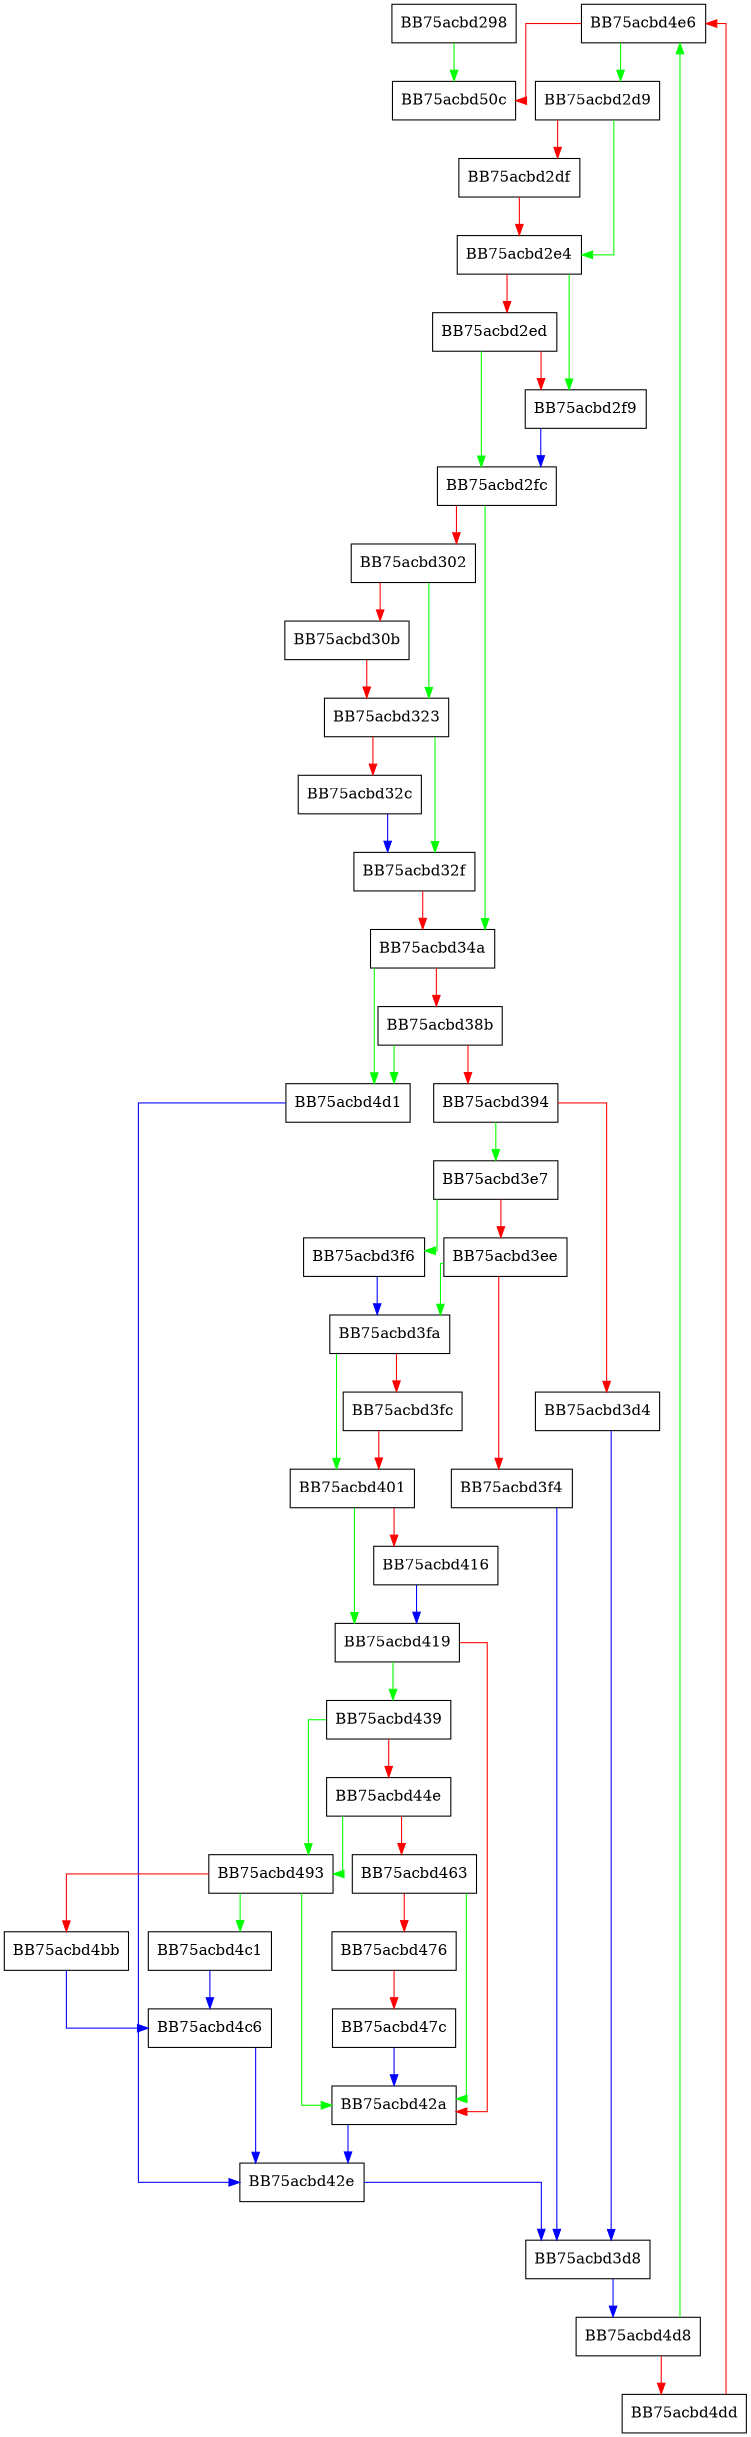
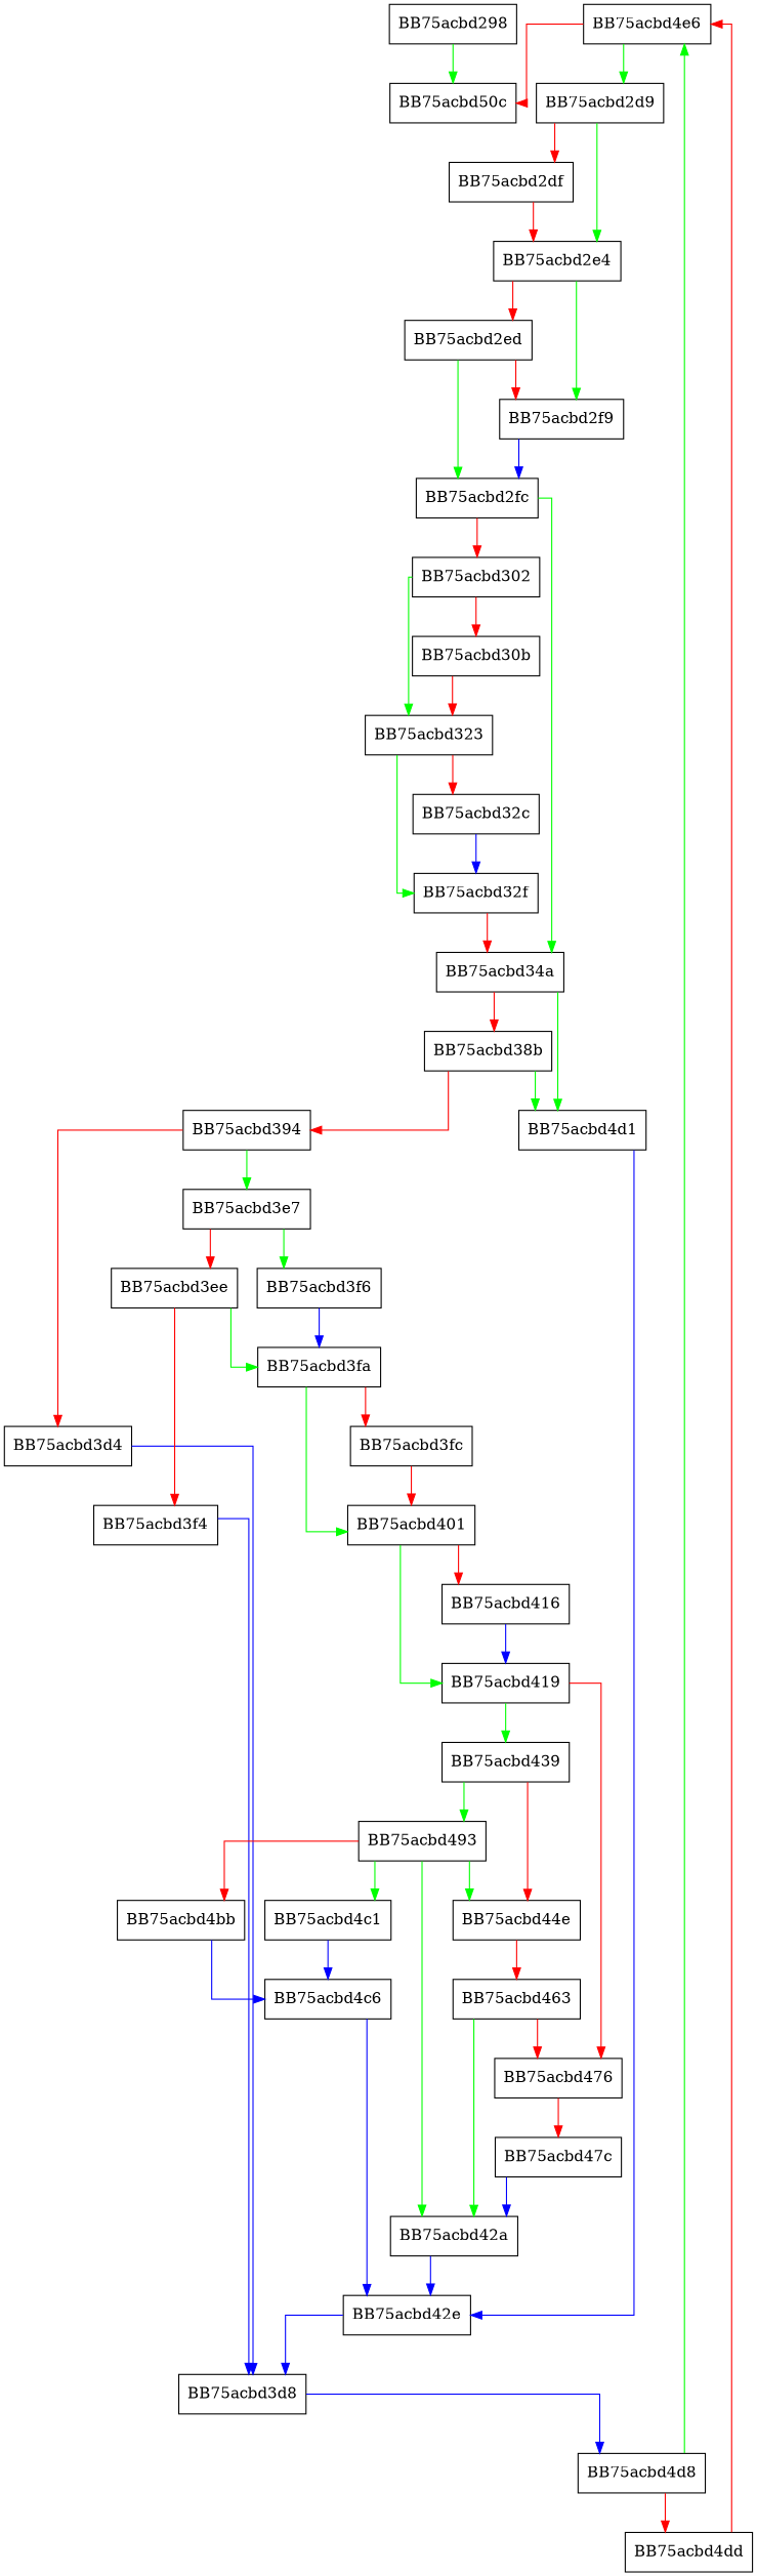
  digraph {
    splines=ortho
    node [shape=box]
    edge [color=red]
    BB75acbd298
    BB75acbd50c
    BB75acbd2d9
    BB75acbd2e4
    BB75acbd2df
    BB75acbd2f9
    BB75acbd2ed
    BB75acbd2fc
    BB75acbd34a
    BB75acbd302
    BB75acbd4d1
    BB75acbd38b
    n13 [label=BB75acbd323]
    BB75acbd30b
    BB75acbd42e
    BB75acbd394
    BB75acbd32f
    BB75acbd32c
    BB75acbd4d8
    BB75acbd4e6
    BB75acbd4dd
    BB75acbd3e7
    BB75acbd3d4
    BB75acbd3f6
    BB75acbd3ee
    BB75acbd3d8
    BB75acbd3fa
    BB75acbd3f4
    BB75acbd401
    BB75acbd3fc
    BB75acbd419
    BB75acbd416
    BB75acbd439
    BB75acbd42a
    BB75acbd493
    BB75acbd44e
    BB75acbd4c1
    BB75acbd4bb
    BB75acbd463
    BB75acbd4c6
    BB75acbd476
    BB75acbd47c
    BB75acbd298 -> BB75acbd50c [color=green]
    BB75acbd2d9 -> BB75acbd2e4 [color=green]
    BB75acbd2d9 -> BB75acbd2df
    BB75acbd2e4 -> BB75acbd2f9 [color=green]
    BB75acbd2e4 -> BB75acbd2ed
    BB75acbd2df -> BB75acbd2e4
    BB75acbd2f9 -> BB75acbd2fc [color=blue]
    BB75acbd2ed -> BB75acbd2f9
    BB75acbd2ed -> BB75acbd2fc [color=green]
    BB75acbd2fc -> BB75acbd34a [color=green]
    BB75acbd2fc -> BB75acbd302
    BB75acbd34a -> BB75acbd4d1 [color=green]
    BB75acbd34a -> BB75acbd38b
    BB75acbd302 -> n13 [color=green]
    BB75acbd302 -> BB75acbd30b
    BB75acbd4d1 -> BB75acbd42e [color=blue]
    BB75acbd38b -> BB75acbd4d1 [color=green]
    BB75acbd38b -> BB75acbd394
    n13 -> BB75acbd32f [color=green]
    n13 -> BB75acbd32c
    BB75acbd30b -> n13
    BB75acbd42e -> BB75acbd3d8 [color=blue]
    BB75acbd394 -> BB75acbd3e7 [color=green]
    BB75acbd394 -> BB75acbd3d4
    BB75acbd32f -> BB75acbd34a
    BB75acbd32c -> BB75acbd32f [color=blue]
    BB75acbd4d8 -> BB75acbd4e6 [color=green]
    BB75acbd4d8 -> BB75acbd4dd
    BB75acbd4e6 -> BB75acbd50c
    BB75acbd4e6 -> BB75acbd2d9 [color=green]
    BB75acbd4dd -> BB75acbd4e6
    BB75acbd3e7 -> BB75acbd3f6 [color=green]
    BB75acbd3e7 -> BB75acbd3ee
    BB75acbd3d4 -> BB75acbd3d8 [color=blue]
    BB75acbd3f6 -> BB75acbd3fa [color=blue]
    BB75acbd3ee -> BB75acbd3fa [color=green]
    BB75acbd3ee -> BB75acbd3f4
    BB75acbd3d8 -> BB75acbd4d8 [color=blue]
    BB75acbd3fa -> BB75acbd401 [color=green]
    BB75acbd3fa -> BB75acbd3fc
    BB75acbd3f4 -> BB75acbd3d8 [color=blue]
    BB75acbd401 -> BB75acbd419 [color=green]
    BB75acbd401 -> BB75acbd416
    BB75acbd3fc -> BB75acbd401
    BB75acbd419 -> BB75acbd439 [color=green]
-   BB75acbd419 -> BB75acbd42a
+   BB75acbd419 -> BB75acbd476
    BB75acbd416 -> BB75acbd419 [color=blue]
    BB75acbd439 -> BB75acbd493 [color=green]
    BB75acbd439 -> BB75acbd44e
    BB75acbd42a -> BB75acbd42e [color=blue]
    BB75acbd493 -> BB75acbd42a [color=green]
    BB75acbd493 -> BB75acbd4c1 [color=green]
    BB75acbd493 -> BB75acbd4bb
-   BB75acbd44e -> BB75acbd493 [color=green]
+   BB75acbd493 -> BB75acbd44e [color=green]
    BB75acbd44e -> BB75acbd463
    BB75acbd4c1 -> BB75acbd4c6 [color=blue]
    BB75acbd4bb -> BB75acbd4c6 [color=blue]
    BB75acbd463 -> BB75acbd42a [color=green]
    BB75acbd463 -> BB75acbd476
    BB75acbd4c6 -> BB75acbd42e [color=blue]
    BB75acbd476 -> BB75acbd47c
    BB75acbd47c -> BB75acbd42a [color=blue]
  }
